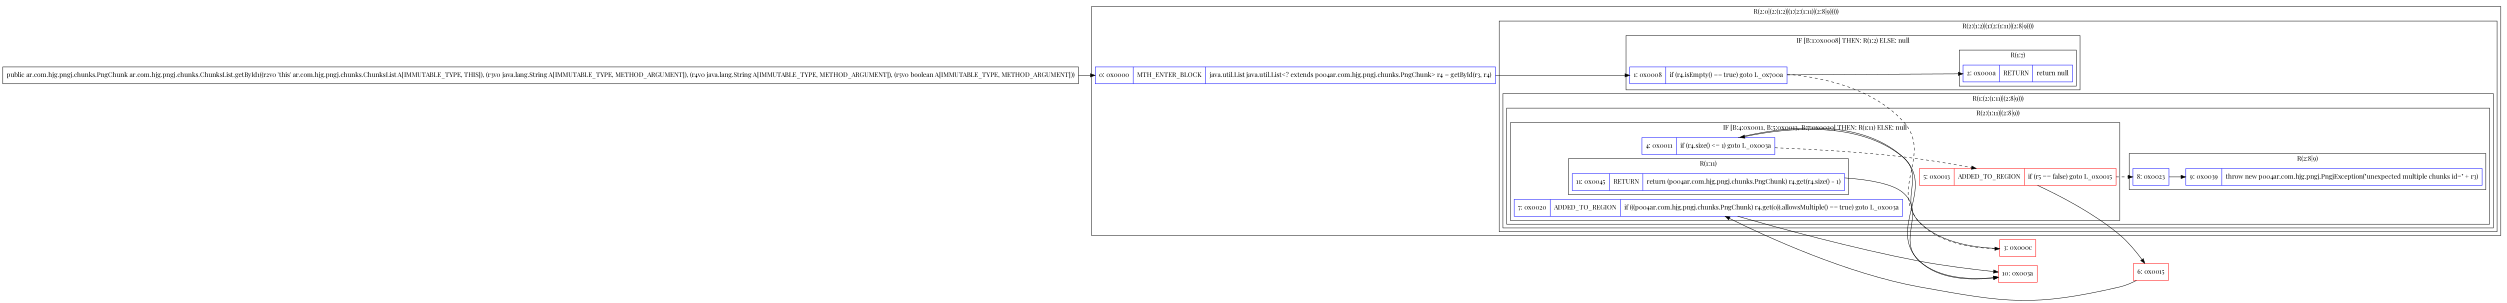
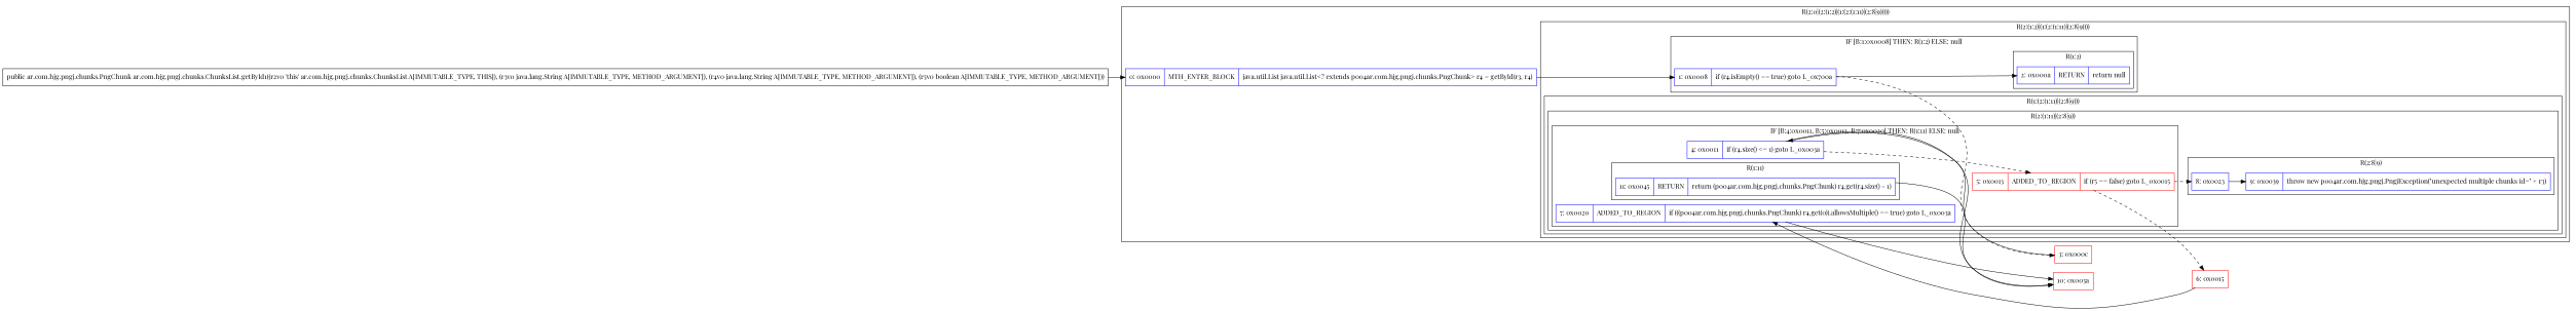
  digraph {
    fontname="Playfair Display"
    rankdir=LR
    node [color=blue fontname="Playfair Display" shape=record]
    edge [fontname="Playfair Display"]
    n1 [label="{2\:\ 0x000a|RETURN\l|return null\l}"]
    n2 [label="{1\:\ 0x0008|if (r4.isEmpty() == true) goto L_0x700a\l}"]
    n3 [label="{11\:\ 0x0045|RETURN\l|return (p004ar.com.hjg.pngj.chunks.PngChunk) r4.get(r4.size() \- 1)\l}"]
    n4 [label="{4\:\ 0x0011|if (r4.size() \<= 1) goto L_0x003a\l}"]
    n5 [color=red label="{5\:\ 0x0013|ADDED_TO_REGION\l|if (r5 == false) goto L_0x0015\l}"]
    n6 [label="{7\:\ 0x0020|ADDED_TO_REGION\l|if (((p004ar.com.hjg.pngj.chunks.PngChunk) r4.get(0)).allowsMultiple() == true) goto L_0x003a\l}"]
    n7 [label="{8\:\ 0x0023}"]
    n8 [label="{9\:\ 0x0039|throw new p004ar.com.hjg.pngj.PngjException(\"unexpected multiple chunks id=\" + r3)\l}"]
    n9 [label="{0\:\ 0x0000|MTH_ENTER_BLOCK\l|java.util.List java.util.List\<? extends p004ar.com.hjg.pngj.chunks.PngChunk\> r4 = getById(r3, r4)\l}"]
    n10 [color=red label="{3\:\ 0x000c}"]
    n11 [color=red label="{10\:\ 0x003a}"]
    n12 [color=red label="{6\:\ 0x0015}"]
    n13 [label="{public ar.com.hjg.pngj.chunks.PngChunk ar.com.hjg.pngj.chunks.ChunksList.getById1((r2v0 'this' ar.com.hjg.pngj.chunks.ChunksList A[IMMUTABLE_TYPE, THIS]), (r3v0 java.lang.String A[IMMUTABLE_TYPE, METHOD_ARGUMENT]), (r4v0 java.lang.String A[IMMUTABLE_TYPE, METHOD_ARGUMENT]), (r5v0 boolean A[IMMUTABLE_TYPE, METHOD_ARGUMENT])) }" color=""]
    subgraph cluster_1 {
      label="R(2:0|(2:(1:2)|(1:(2:(1:11)|(2:8|9)))))"
      n9
      subgraph cluster_2 {
        label="R(2:(1:2)|(1:(2:(1:11)|(2:8|9))))"
        subgraph cluster_3 {
          label="IF [B:1:0x0008] THEN: R(1:2) ELSE: null"
          n2
          subgraph cluster_4 {
-           label="R(1:7)"
+           label="R(1:2)"
            n1
          }
        }
        subgraph cluster_5 {
          label="R(1:(2:(1:11)|(2:8|9)))"
          subgraph cluster_6 {
            label="R(2:(1:11)|(2:8|9))"
            subgraph cluster_7 {
              label="IF [B:4:0x0011, B:5:0x0013, B:7:0x0020] THEN: R(1:11) ELSE: null"
              n4
              n5
              n6
              subgraph cluster_8 {
                label="R(1:11)"
                n3
              }
            }
            subgraph cluster_9 {
              label="R(2:8|9)"
              n7
              n8
            }
          }
        }
      }
    }
    n2 -> n1
    n2 -> n10 [style=dashed]
    n3 -> n11
    n4 -> n5 [style=dashed]
    n4 -> n11
    n5 -> n7 [style=dashed]
-   n5 -> n12
+   n5 -> n12 [style=dashed]
    n6 -> n11
    n7 -> n8
    n9 -> n2
    n10 -> n4
    n12 -> n6
    n13 -> n9
  }
